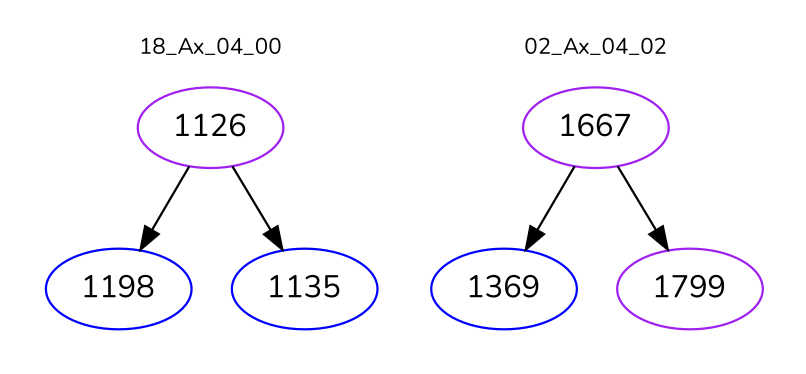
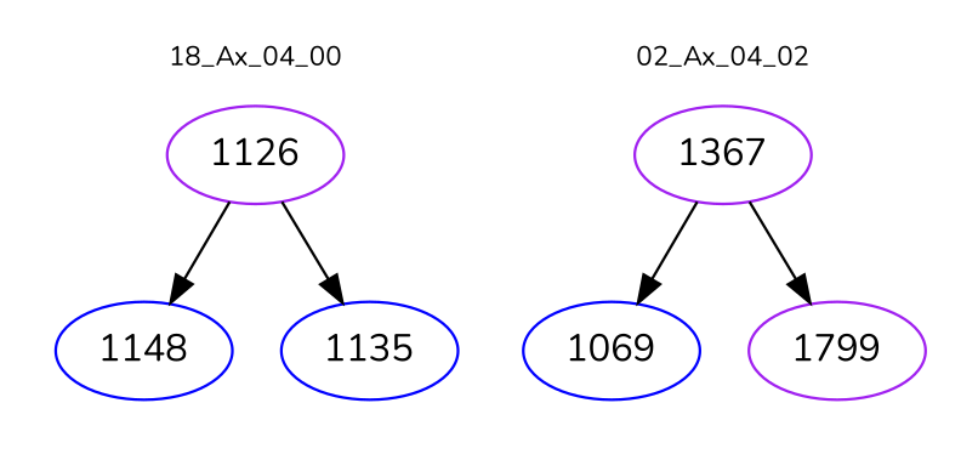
  digraph {
    fontname=Nunito
    node [color=purple fontname=Nunito]
    edge [color=black fontname=Nunito]
    n1 [label=1126]
-   n2 [color=blue label=1198]
+   n2 [color=blue label=1148]
    n3 [color=blue label=1135]
-   n4 [label=1667]
-   n5 [color=blue label=1369]
+   n4 [label=1367]
+   n5 [color=blue label=1069]
    n6 [label=1799]
    subgraph cluster_1 {
      color=white
      fontsize=10
      label="18_Ax_04_00"
      n1
      n2
      n3
    }
    subgraph cluster_2 {
      color=white
      fontsize=10
      label="02_Ax_04_02"
      n4
      n5
      n6
    }
    n1 -> n2
    n1 -> n3
    n4 -> n5
    n4 -> n6
  }
